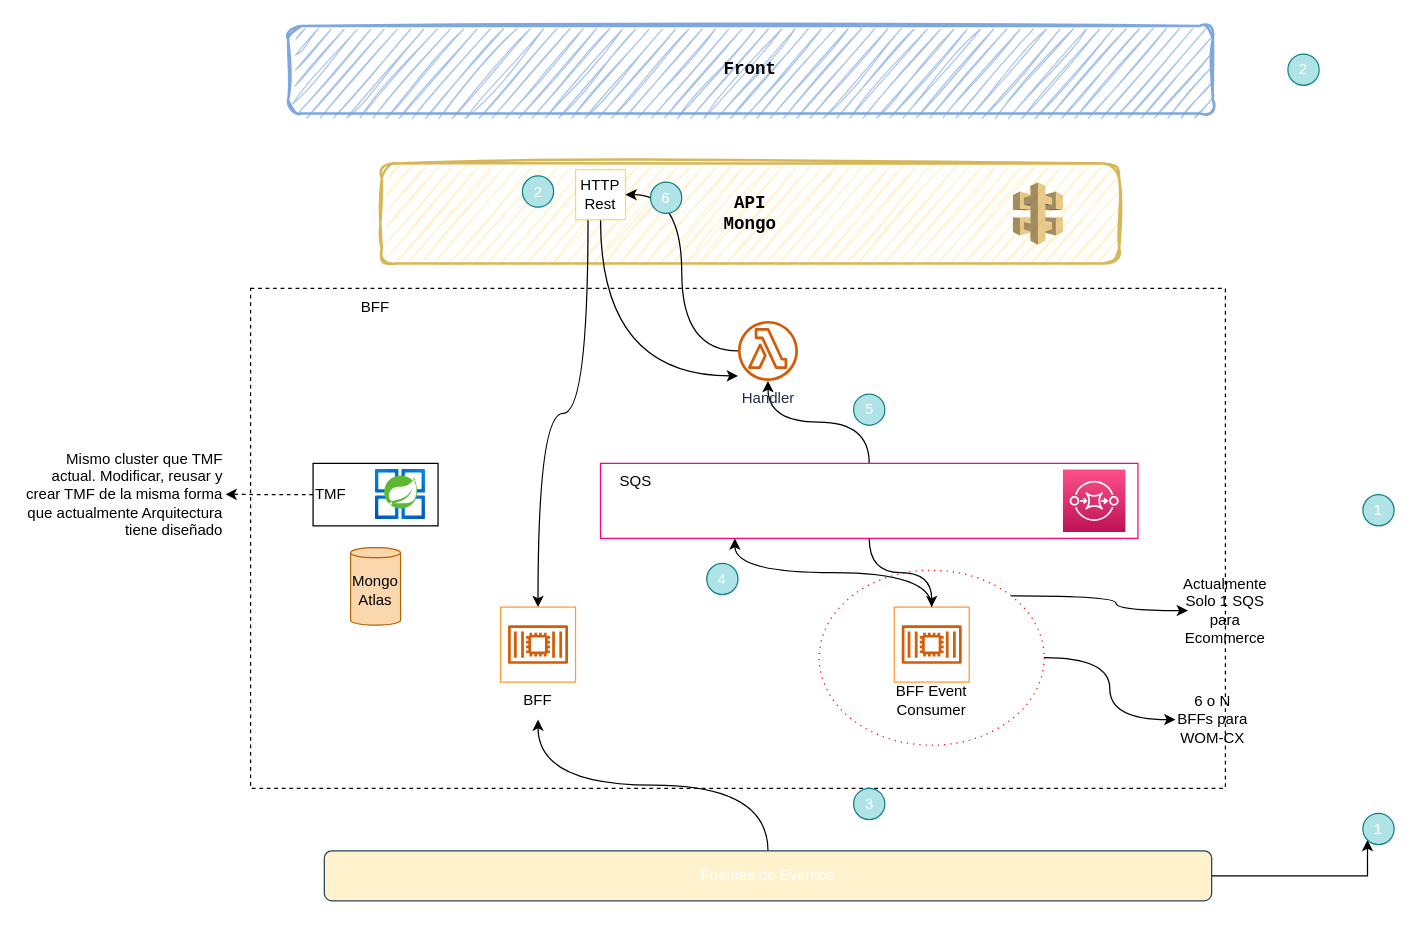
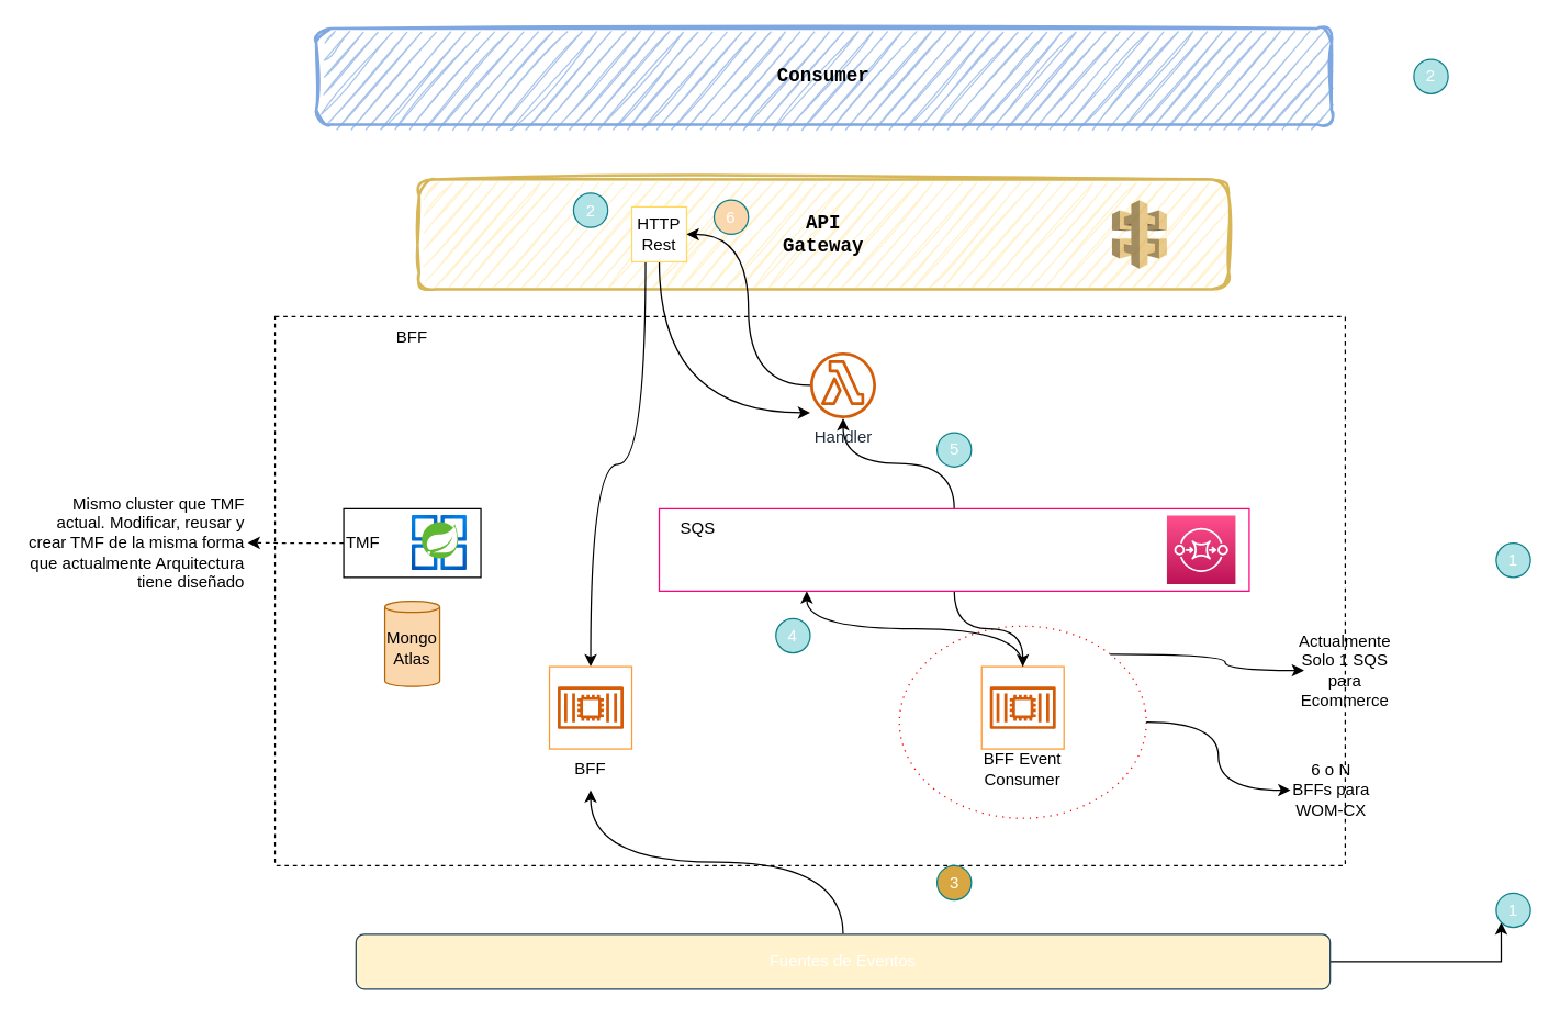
  <mxCell id="0" />
  <mxCell id="1" parent="0" />
  <mxCell id="2" value="" style="rounded=0;whiteSpace=wrap;html=1;shadow=0;dashed=1;fillStyle=hatch;align=left;" vertex="1" parent="1"><mxGeometry x="200" y="230" width="780" height="400" as="geometry" /></mxCell>
  <mxCell id="3" value="" style="ellipse;whiteSpace=wrap;html=1;dashed=1;dashPattern=1 4;fillColor=none;strokeColor=#FF0000;" vertex="1" parent="1"><mxGeometry x="655" y="455.5" width="180" height="140" as="geometry" /></mxCell>
  <mxCell id="4" style="edgeStyle=orthogonalEdgeStyle;rounded=0;orthogonalLoop=1;jettySize=auto;html=1;entryX=0.25;entryY=1;entryDx=0;entryDy=0;curved=1;" edge="1" parent="1" source="5" target="8"><mxGeometry relative="1" as="geometry" /></mxCell>
  <mxCell id="5" value="" style="rounded=0;whiteSpace=wrap;html=1;strokeColor=#FF9933;" vertex="1" parent="1"><mxGeometry x="715" y="485" width="60" height="60" as="geometry" /></mxCell>
  <mxCell id="6" style="edgeStyle=orthogonalEdgeStyle;rounded=0;orthogonalLoop=1;jettySize=auto;html=1;exitX=0.5;exitY=0;exitDx=0;exitDy=0;curved=1;" edge="1" parent="1" source="8" target="17"><mxGeometry relative="1" as="geometry"><mxPoint x="600" y="340" as="targetPoint" /></mxGeometry></mxCell>
  <mxCell id="7" style="edgeStyle=orthogonalEdgeStyle;rounded=0;orthogonalLoop=1;jettySize=auto;html=1;entryX=0.5;entryY=0;entryDx=0;entryDy=0;curved=1;" edge="1" parent="1" source="8" target="5"><mxGeometry relative="1" as="geometry" /></mxCell>
  <mxCell id="8" value="" style="rounded=0;whiteSpace=wrap;html=1;strokeColor=#FF0080;" vertex="1" parent="1"><mxGeometry x="480" y="370" width="430" height="60" as="geometry" /></mxCell>
- <mxCell id="9" value="&lt;font style=&quot;font-size: 14px;&quot; face=&quot;Courier New&quot;&gt;&lt;b&gt;API&lt;br&gt;Mongo&lt;/b&gt;&lt;/font&gt;" style="rounded=1;whiteSpace=wrap;html=1;fillColor=#fff2cc;strokeColor=#d6b656;strokeWidth=2;sketch=1;curveFitting=1;jiggle=2;" vertex="1" parent="1"><mxGeometry x="305" y="130" width="590" height="80" as="geometry" /></mxCell>
+ <mxCell id="9" value="&lt;font style=&quot;font-size: 14px;&quot; face=&quot;Courier New&quot;&gt;&lt;b&gt;API&lt;br&gt;Gateway&lt;/b&gt;&lt;/font&gt;" style="rounded=1;whiteSpace=wrap;html=1;fillColor=#fff2cc;strokeColor=#d6b656;strokeWidth=2;sketch=1;curveFitting=1;jiggle=2;" vertex="1" parent="1"><mxGeometry x="305" y="130" width="590" height="80" as="geometry" /></mxCell>
  <mxCell id="10" value="" style="outlineConnect=0;dashed=0;verticalLabelPosition=bottom;verticalAlign=top;align=center;html=1;shape=mxgraph.aws3.api_gateway;fillColor=#D9A741;gradientColor=none;opacity=60;" vertex="1" parent="1"><mxGeometry x="810" y="145" width="40" height="50" as="geometry" /></mxCell>
- <mxCell id="11" value="&lt;font face=&quot;Courier New&quot;&gt;&lt;span style=&quot;font-size: 14px;&quot;&gt;&lt;b&gt;Front&lt;/b&gt;&lt;/span&gt;&lt;/font&gt;" style="rounded=1;whiteSpace=wrap;html=1;fillColor=#A9C4EB;strokeColor=#7EA6E0;strokeWidth=2;sketch=1;curveFitting=1;jiggle=2;" vertex="1" parent="1"><mxGeometry x="230" y="20" width="740" height="70" as="geometry" /></mxCell>
+ <mxCell id="11" value="&lt;font face=&quot;Courier New&quot;&gt;&lt;span style=&quot;font-size: 14px;&quot;&gt;&lt;b&gt;Consumer&lt;/b&gt;&lt;/span&gt;&lt;/font&gt;" style="rounded=1;whiteSpace=wrap;html=1;fillColor=#A9C4EB;strokeColor=#7EA6E0;strokeWidth=2;sketch=1;curveFitting=1;jiggle=2;" vertex="1" parent="1"><mxGeometry x="230" y="20" width="740" height="70" as="geometry" /></mxCell>
  <mxCell id="12" style="edgeStyle=orthogonalEdgeStyle;rounded=0;orthogonalLoop=1;jettySize=auto;html=1;curved=1;" edge="1" parent="1" source="14" target="17"><mxGeometry relative="1" as="geometry"><Array as="points"><mxPoint x="480" y="300" /></Array></mxGeometry></mxCell>
  <mxCell id="13" style="edgeStyle=orthogonalEdgeStyle;rounded=0;orthogonalLoop=1;jettySize=auto;html=1;exitX=0.25;exitY=1;exitDx=0;exitDy=0;curved=1;" edge="1" parent="1" source="14" target="22"><mxGeometry relative="1" as="geometry" /></mxCell>
- <mxCell id="14" value="HTTP Rest" style="rounded=0;whiteSpace=wrap;html=1;strokeColor=#FFD966;" vertex="1" parent="1"><mxGeometry x="460" y="135" width="40" height="40" as="geometry" /></mxCell>
+ <mxCell id="14" value="HTTP Rest" style="rounded=0;whiteSpace=wrap;html=1;strokeColor=#FFD966;" vertex="1" parent="1"><mxGeometry x="460" y="150" width="40" height="40" as="geometry" /></mxCell>
  <mxCell id="15" value="BFF" style="text;html=1;strokeColor=none;fillColor=none;align=center;verticalAlign=middle;whiteSpace=wrap;rounded=0;" vertex="1" parent="1"><mxGeometry x="270" y="230" width="60" height="30" as="geometry" /></mxCell>
  <mxCell id="16" style="edgeStyle=orthogonalEdgeStyle;rounded=0;orthogonalLoop=1;jettySize=auto;html=1;entryX=1;entryY=0.5;entryDx=0;entryDy=0;curved=1;" edge="1" parent="1" source="17" target="14"><mxGeometry relative="1" as="geometry" /></mxCell>
  <mxCell id="17" value="Handler" style="sketch=0;outlineConnect=0;fontColor=#232F3E;gradientColor=none;fillColor=#D45B07;strokeColor=none;dashed=0;verticalLabelPosition=bottom;verticalAlign=top;align=center;html=1;fontSize=12;fontStyle=0;aspect=fixed;pointerEvents=1;shape=mxgraph.aws4.lambda_function;" vertex="1" parent="1"><mxGeometry x="590" y="256" width="48" height="48" as="geometry" /></mxCell>
  <mxCell id="18" value="" style="sketch=0;points=[[0,0,0],[0.25,0,0],[0.5,0,0],[0.75,0,0],[1,0,0],[0,1,0],[0.25,1,0],[0.5,1,0],[0.75,1,0],[1,1,0],[0,0.25,0],[0,0.5,0],[0,0.75,0],[1,0.25,0],[1,0.5,0],[1,0.75,0]];outlineConnect=0;fontColor=#232F3E;gradientColor=#FF4F8B;gradientDirection=north;fillColor=#BC1356;strokeColor=#ffffff;dashed=0;verticalLabelPosition=bottom;verticalAlign=top;align=center;html=1;fontSize=12;fontStyle=0;aspect=fixed;shape=mxgraph.aws4.resourceIcon;resIcon=mxgraph.aws4.sqs;" vertex="1" parent="1"><mxGeometry x="850" y="375" width="50" height="50" as="geometry" /></mxCell>
  <mxCell id="19" value="" style="sketch=0;outlineConnect=0;fontColor=#232F3E;gradientColor=none;fillColor=#D45B07;strokeColor=none;dashed=0;verticalLabelPosition=bottom;verticalAlign=top;align=center;html=1;fontSize=12;fontStyle=0;aspect=fixed;pointerEvents=1;shape=mxgraph.aws4.container_2;" vertex="1" parent="1"><mxGeometry x="721" y="499.5" width="48" height="31" as="geometry" /></mxCell>
  <mxCell id="20" value="BFF Event Consumer" style="text;html=1;strokeColor=none;fillColor=none;align=center;verticalAlign=middle;whiteSpace=wrap;rounded=0;" vertex="1" parent="1"><mxGeometry x="715" y="545" width="60" height="30" as="geometry" /></mxCell>
  <mxCell id="21" value="SQS&amp;nbsp;" style="text;html=1;strokeColor=none;fillColor=none;align=center;verticalAlign=middle;whiteSpace=wrap;rounded=0;" vertex="1" parent="1"><mxGeometry x="480" y="370" width="60" height="30" as="geometry" /></mxCell>
  <mxCell id="22" value="" style="rounded=0;whiteSpace=wrap;html=1;strokeColor=#FF9933;" vertex="1" parent="1"><mxGeometry x="400" y="485" width="60" height="60" as="geometry" /></mxCell>
  <mxCell id="23" value="" style="sketch=0;outlineConnect=0;fontColor=#232F3E;gradientColor=none;fillColor=#D45B07;strokeColor=none;dashed=0;verticalLabelPosition=bottom;verticalAlign=top;align=center;html=1;fontSize=12;fontStyle=0;aspect=fixed;pointerEvents=1;shape=mxgraph.aws4.container_2;" vertex="1" parent="1"><mxGeometry x="406" y="499.5" width="48" height="31" as="geometry" /></mxCell>
  <mxCell id="24" value="BFF" style="text;html=1;strokeColor=none;fillColor=none;align=center;verticalAlign=middle;whiteSpace=wrap;rounded=0;" vertex="1" parent="1"><mxGeometry x="400" y="545" width="60" height="30" as="geometry" /></mxCell>
  <mxCell id="25" style="edgeStyle=orthogonalEdgeStyle;rounded=0;orthogonalLoop=1;jettySize=auto;html=1;entryX=0.5;entryY=1;entryDx=0;entryDy=0;curved=1;" edge="1" parent="1" source="27" target="24"><mxGeometry relative="1" as="geometry" /></mxCell>
  <mxCell id="26" style="edgeStyle=orthogonalEdgeStyle;rounded=0;orthogonalLoop=1;jettySize=auto;html=1;entryX=0;entryY=1;entryDx=0;entryDy=0;" edge="1" parent="1" source="27" target="37"><mxGeometry relative="1" as="geometry" /></mxCell>
  <mxCell id="27" value="&lt;font color=&quot;#ffffff&quot;&gt;Fuentes de Eventos&lt;/font&gt;" style="rounded=1;whiteSpace=wrap;html=1;fillColor=#fff2cc;strokeColor=#23445d;" vertex="1" parent="1"><mxGeometry x="259" y="680" width="710" height="40" as="geometry" /></mxCell>
  <mxCell id="28" style="edgeStyle=orthogonalEdgeStyle;rounded=0;orthogonalLoop=1;jettySize=auto;html=1;entryX=1;entryY=0.5;entryDx=0;entryDy=0;dashed=1;" edge="1" parent="1" source="29" target="31"><mxGeometry relative="1" as="geometry" /></mxCell>
  <mxCell id="29" value="TMF" style="rounded=0;whiteSpace=wrap;html=1;align=left;" vertex="1" parent="1"><mxGeometry x="250" y="370" width="100" height="50" as="geometry" /></mxCell>
  <mxCell id="30" value="Mongo Atlas" style="shape=cylinder3;whiteSpace=wrap;html=1;boundedLbl=1;backgroundOutline=1;size=4.0;fillColor=#fad7ac;strokeColor=#b46504;" vertex="1" parent="1"><mxGeometry x="280" y="437.5" width="40" height="62" as="geometry" /></mxCell>
  <mxCell id="31" value="Mismo cluster que TMF actual. Modificar, reusar y crear TMF de la misma forma que actualmente Arquitectura tiene diseñado" style="text;html=1;strokeColor=none;fillColor=none;align=right;verticalAlign=middle;whiteSpace=wrap;rounded=0;" vertex="1" parent="1"><mxGeometry x="20" y="339.5" width="160" height="110.5" as="geometry" /></mxCell>
  <mxCell id="32" value="Actualmente Solo 1 SQS para Ecommerce" style="text;html=1;strokeColor=none;fillColor=none;align=center;verticalAlign=middle;whiteSpace=wrap;rounded=0;" vertex="1" parent="1"><mxGeometry x="950" y="485" width="60" height="5.5" as="geometry" /></mxCell>
  <mxCell id="33" style="edgeStyle=orthogonalEdgeStyle;rounded=0;orthogonalLoop=1;jettySize=auto;html=1;curved=1;" edge="1" parent="1" source="3" target="35"><mxGeometry relative="1" as="geometry"><mxPoint x="1080" y="590" as="targetPoint" /></mxGeometry></mxCell>
  <mxCell id="34" style="edgeStyle=orthogonalEdgeStyle;rounded=0;orthogonalLoop=1;jettySize=auto;html=1;exitX=1;exitY=0;exitDx=0;exitDy=0;curved=1;" edge="1" parent="1" source="3" target="32"><mxGeometry relative="1" as="geometry" /></mxCell>
  <mxCell id="35" value="6 o N BFFs para WOM-CX" style="text;html=1;strokeColor=none;fillColor=none;align=center;verticalAlign=middle;whiteSpace=wrap;rounded=0;" vertex="1" parent="1"><mxGeometry x="940" y="560" width="60" height="30" as="geometry" /></mxCell>
  <mxCell id="36" value="" style="image;aspect=fixed;html=1;points=[];align=center;fontSize=12;image=img/lib/azure2/compute/Azure_Spring_Cloud.svg;" vertex="1" parent="1"><mxGeometry x="300" y="375" width="40" height="40" as="geometry" /></mxCell>
  <mxCell id="37" value="1" style="ellipse;whiteSpace=wrap;html=1;aspect=fixed;fillColor=#b0e3e6;strokeColor=#0e8088;fontColor=#FFFFFF;" vertex="1" parent="1"><mxGeometry x="1090" y="650" width="25" height="25" as="geometry" /></mxCell>
  <mxCell id="38" value="1" style="ellipse;whiteSpace=wrap;html=1;aspect=fixed;fillColor=#b0e3e6;strokeColor=#0e8088;fontColor=#FFFFFF;" vertex="1" parent="1"><mxGeometry x="1090" y="395" width="25" height="25" as="geometry" /></mxCell>
  <mxCell id="39" value="2" style="ellipse;whiteSpace=wrap;html=1;aspect=fixed;fillColor=#b0e3e6;strokeColor=#0e8088;fontColor=#FFFFFF;" vertex="1" parent="1"><mxGeometry x="1030" y="42.5" width="25" height="25" as="geometry" /></mxCell>
  <mxCell id="40" value="2" style="ellipse;whiteSpace=wrap;html=1;aspect=fixed;fillColor=#b0e3e6;strokeColor=#0e8088;fontColor=#FFFFFF;" vertex="1" parent="1"><mxGeometry x="417.5" y="140" width="25" height="25" as="geometry" /></mxCell>
- <mxCell id="41" value="3" style="ellipse;whiteSpace=wrap;html=1;aspect=fixed;fillColor=#b0e3e6;strokeColor=#0e8088;fontColor=#FFFFFF;" vertex="1" parent="1"><mxGeometry x="682.5" y="630" width="25" height="25" as="geometry" /></mxCell>
+ <mxCell id="41" value="3" style="ellipse;whiteSpace=wrap;html=1;aspect=fixed;fillColor=#d9a741;strokeColor=#0e8088;fontColor=#FFFFFF;" vertex="1" parent="1"><mxGeometry x="682.5" y="630" width="25" height="25" as="geometry" /></mxCell>
  <mxCell id="42" value="4" style="ellipse;whiteSpace=wrap;html=1;aspect=fixed;fillColor=#b0e3e6;strokeColor=#0e8088;fontColor=#FFFFFF;" vertex="1" parent="1"><mxGeometry x="565" y="450" width="25" height="25" as="geometry" /></mxCell>
  <mxCell id="43" value="5" style="ellipse;whiteSpace=wrap;html=1;aspect=fixed;fillColor=#b0e3e6;strokeColor=#0e8088;fontColor=#FFFFFF;" vertex="1" parent="1"><mxGeometry x="682.5" y="314.5" width="25" height="25" as="geometry" /></mxCell>
- <mxCell id="44" value="6" style="ellipse;whiteSpace=wrap;html=1;aspect=fixed;fillColor=#b0e3e6;strokeColor=#0e8088;fontColor=#FFFFFF;" vertex="1" parent="1"><mxGeometry x="520" y="145" width="25" height="25" as="geometry" /></mxCell>
+ <mxCell id="44" value="6" style="ellipse;whiteSpace=wrap;html=1;aspect=fixed;fillColor=#fad7ac;strokeColor=#0e8088;fontColor=#FFFFFF;" vertex="1" parent="1"><mxGeometry x="520" y="145" width="25" height="25" as="geometry" /></mxCell>
